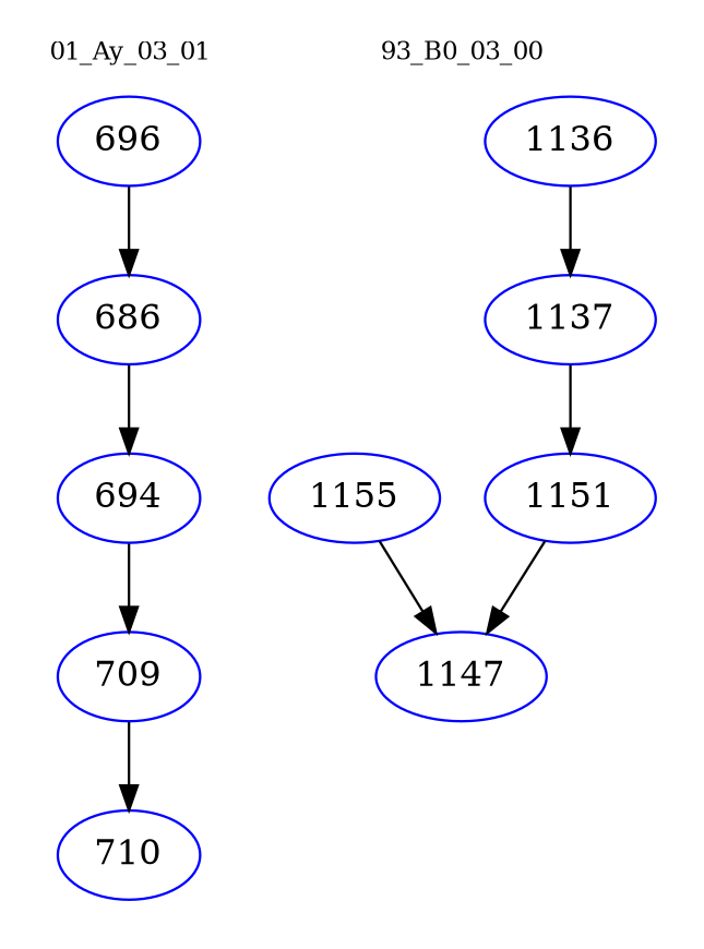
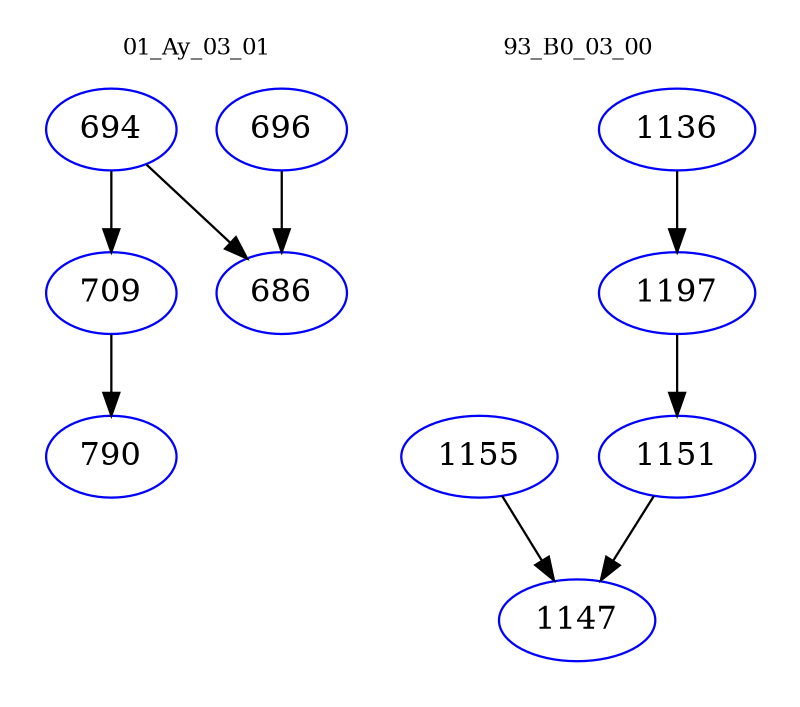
  digraph {
    node [color=blue]
    edge [color=black]
    n1 [label=696]
    n2 [label=686]
    n3 [label=694]
    n4 [label=709]
-   n5 [label=710]
+   n5 [label=790]
    n6 [label=1136]
-   n7 [label=1137]
+   n7 [label=1197]
    n8 [label=1151]
    n9 [label=1147]
    n10 [label=1155]
    subgraph cluster_1 {
      color=white
      fontsize=10
      label="01_Ay_03_01"
      n1
      n2
      n3
      n4
      n5
    }
    subgraph cluster_2 {
      color=white
      fontsize=10
      label="93_B0_03_00"
      n6
      n7
      n8
      n9
      n10
    }
    n1 -> n2
-   n2 -> n3
+   n3 -> n2
    n3 -> n4
    n4 -> n5
    n6 -> n7
    n7 -> n8
    n8 -> n9
    n10 -> n9
  }
